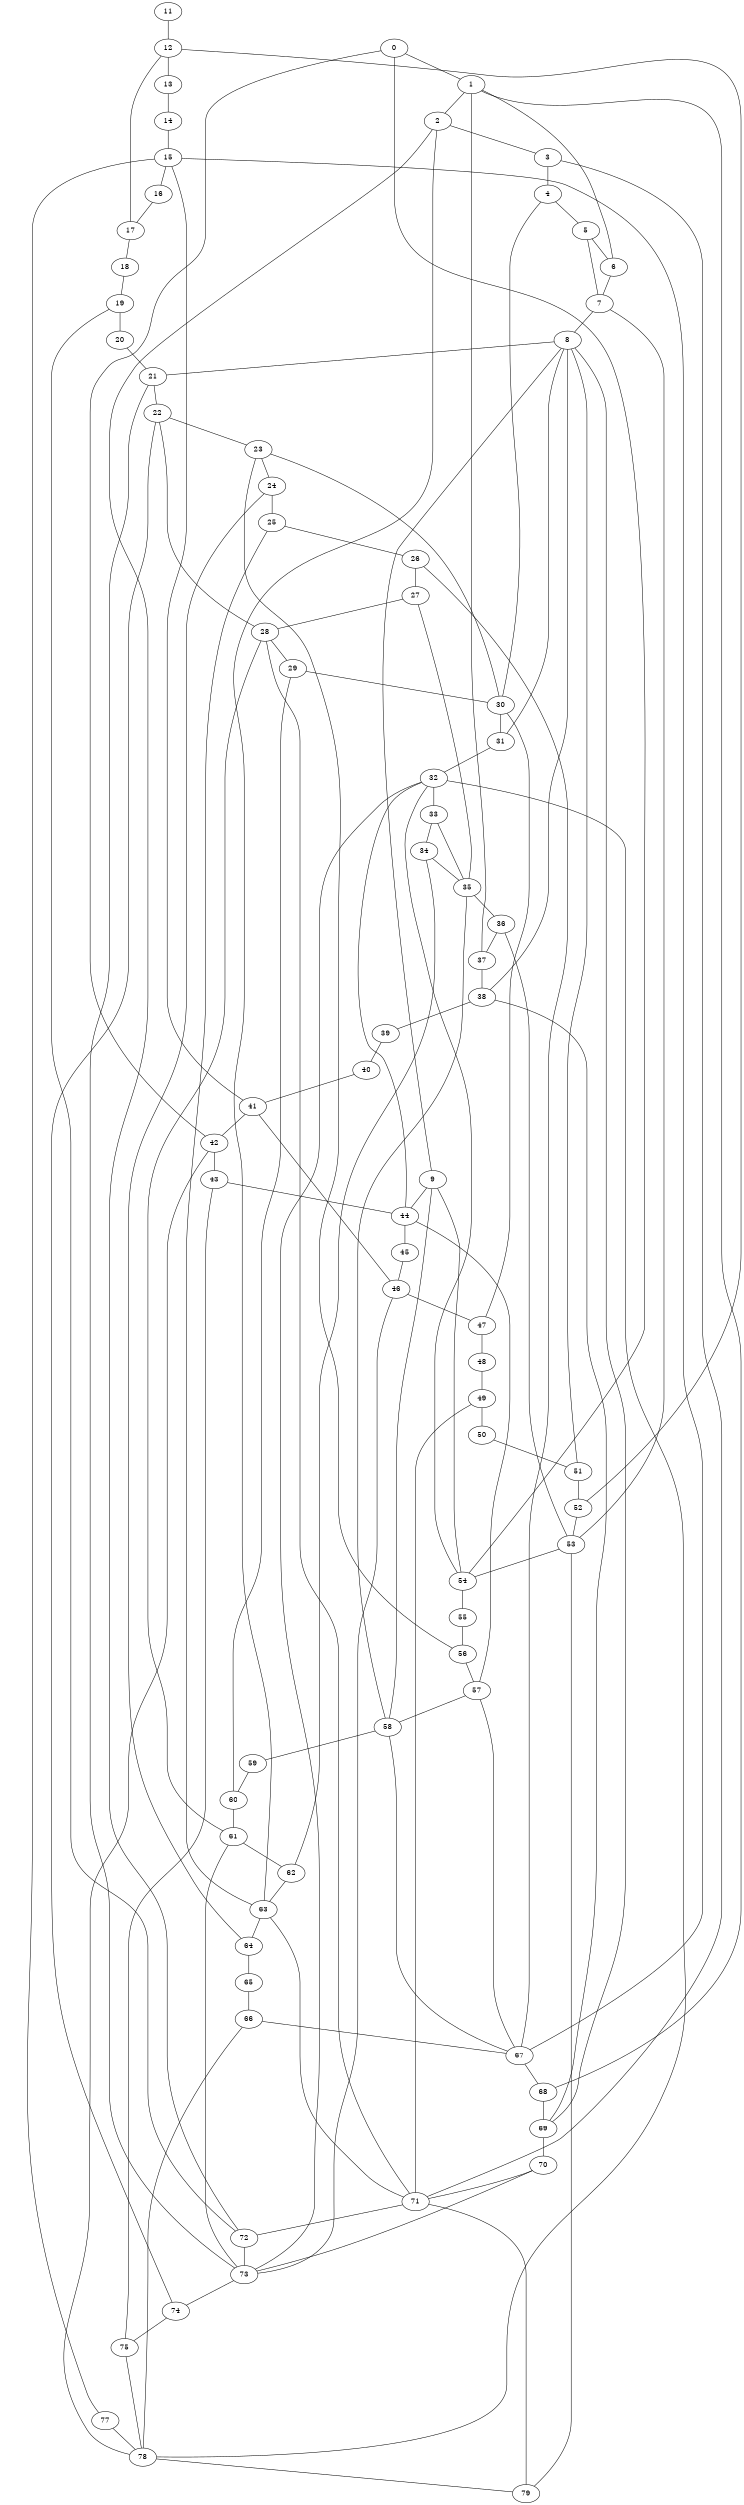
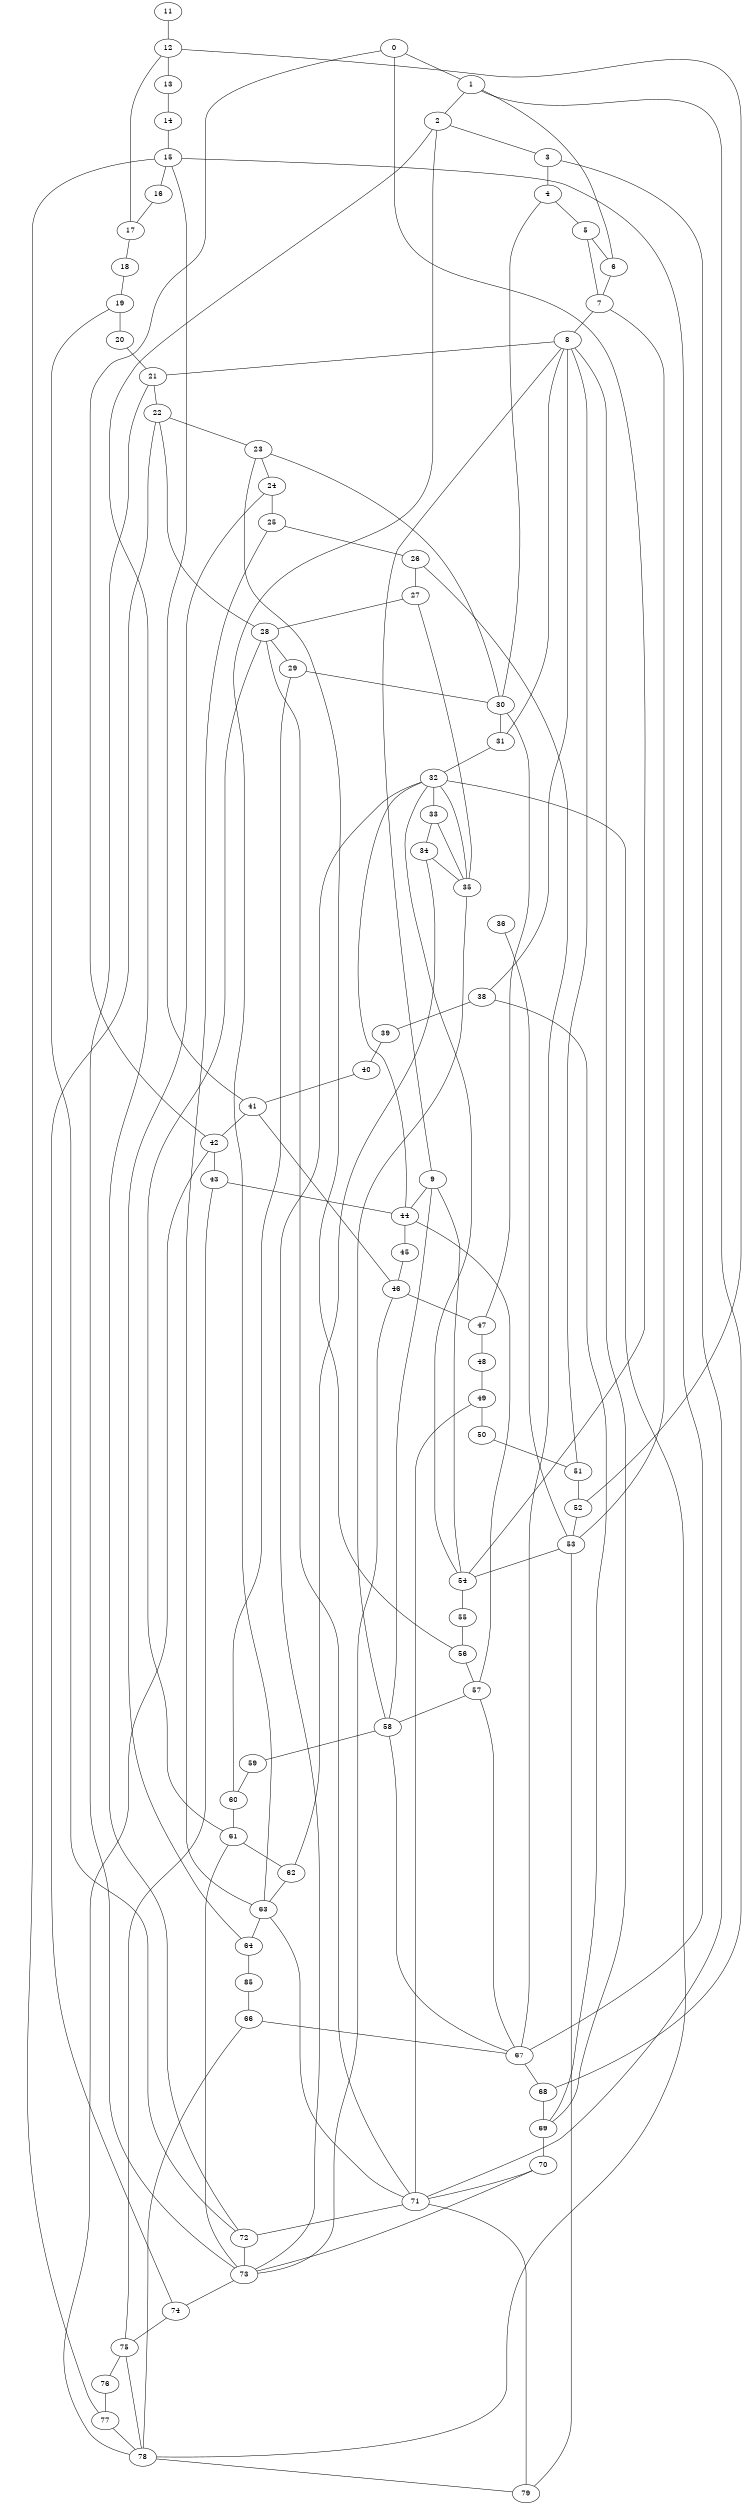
  graph {
    0
    1
    54
    42
    2
    68
-   37
    6
    55
    78
    43
    3
    63
    72
    69
    38
    7
    56
    79
    44
    75
    4
    71
    64
    73
    70
    39
    8
    53
    5
    30
-   65
+   65 [label=85]
    74
    31
    47
    32
    48
    9
    51
    21
    58
    52
    22
    57
    67
    45
    59
    23
    28
    40
    33
    11
    12
    46
    60
    13
    17
    14
    18
    15
    19
    16
    41
    77
    20
    24
    29
    61
    25
    62
+   76
    26
    27
    66
    35
    36
    49
    34
    50
    0 -- 1
    0 -- 54
    0 -- 42
    1 -- 2
    1 -- 68
-   1 -- 37
    1 -- 6
    54 -- 55
    42 -- 78
    42 -- 43
    2 -- 3
    2 -- 63
    2 -- 72
    68 -- 69
-   37 -- 38
    6 -- 7
    55 -- 56
    78 -- 79
    43 -- 44
    43 -- 75
    3 -- 4
    3 -- 71
    63 -- 71
    63 -- 64
    72 -- 73
    69 -- 70
    38 -- 69
    38 -- 39
    7 -- 8
    7 -- 53
    56 -- 57
    44 -- 57
    44 -- 45
    75 -- 78
+   75 -- 76
    4 -- 5
    4 -- 30
    71 -- 72
    71 -- 79
    64 -- 65
    73 -- 74
    70 -- 71
    70 -- 73
    39 -- 40
    8 -- 69
    8 -- 38
    8 -- 31
    8 -- 9
    8 -- 51
    8 -- 21
    53 -- 54
    53 -- 79
    5 -- 6
    5 -- 7
    30 -- 31
    30 -- 47
    65 -- 66
    74 -- 75
    31 -- 32
    47 -- 48
    32 -- 54
    32 -- 78
    32 -- 44
    32 -- 73
    32 -- 33
    48 -- 49
    9 -- 54
    9 -- 44
    9 -- 58
    51 -- 52
    21 -- 73
    21 -- 22
    58 -- 67
    58 -- 59
    52 -- 53
    22 -- 74
    22 -- 23
    22 -- 28
    57 -- 58
    57 -- 67
    67 -- 68
    45 -- 46
    59 -- 60
    23 -- 56
    23 -- 30
    23 -- 24
    28 -- 71
    28 -- 29
    28 -- 61
    40 -- 41
    33 -- 35
    33 -- 34
    11 -- 12
    12 -- 52
    12 -- 13
    12 -- 17
    46 -- 73
    46 -- 47
    60 -- 61
    13 -- 14
    17 -- 18
    14 -- 15
    18 -- 19
    15 -- 67
    15 -- 16
    15 -- 41
    15 -- 77
    19 -- 72
    19 -- 20
    16 -- 17
    41 -- 42
    41 -- 46
    77 -- 78
    20 -- 21
    24 -- 64
    24 -- 25
    29 -- 30
    29 -- 60
    61 -- 73
    61 -- 62
    25 -- 63
    25 -- 26
    62 -- 63
+   76 -- 77
    26 -- 67
    26 -- 27
    27 -- 28
    27 -- 35
    66 -- 78
    66 -- 67
    35 -- 58
-   35 -- 36
-   36 -- 37
+   35 -- 32
    36 -- 53
    49 -- 71
    49 -- 50
    34 -- 62
    34 -- 35
    50 -- 51
  }
